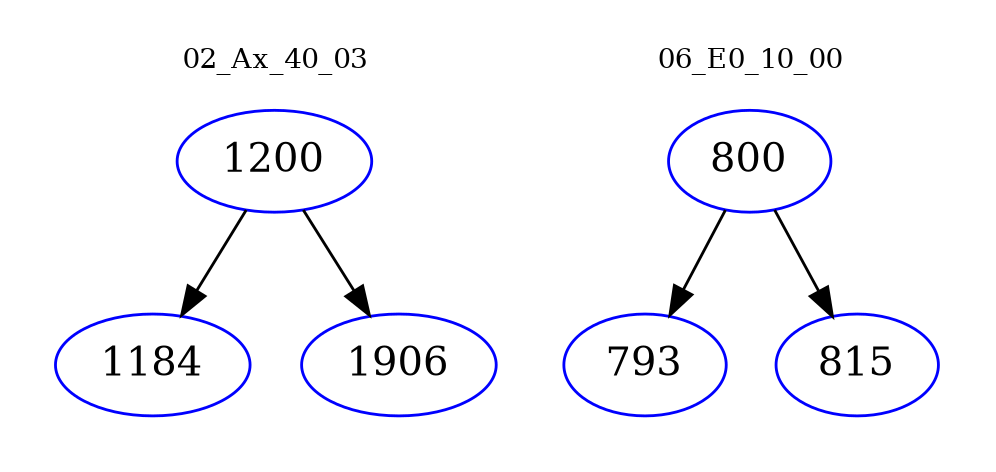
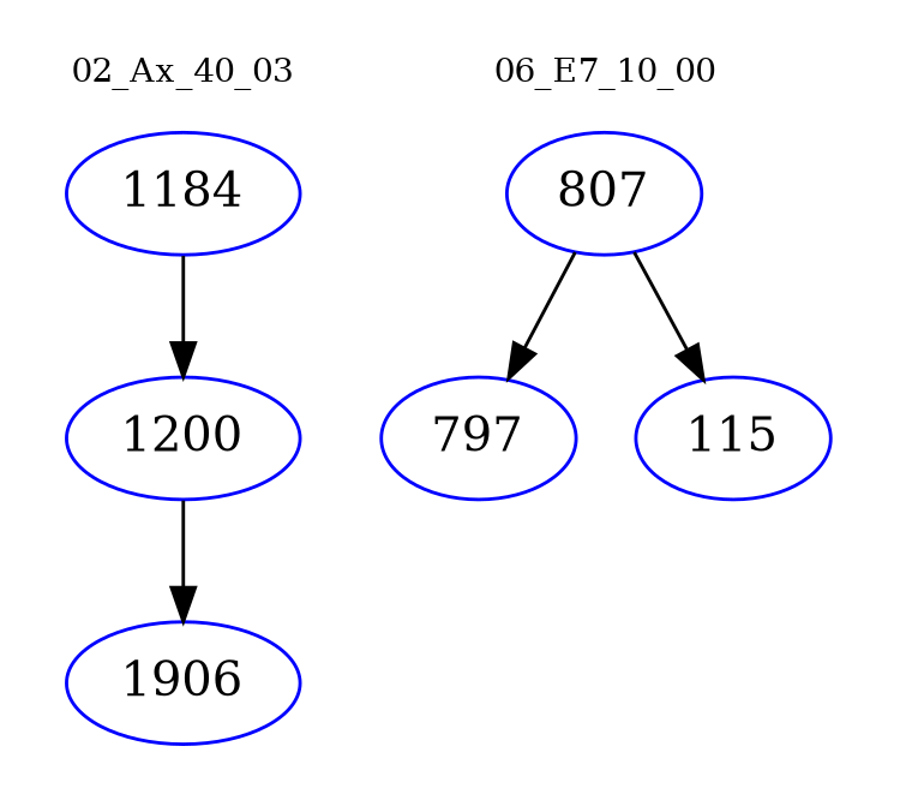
  digraph {
    node [color=blue]
    edge [color=black]
    n1 [label=1200]
    n2 [label=1184]
    n3 [label=1906]
-   n4 [label=800]
-   n5 [label=793]
-   n6 [label=815]
+   n4 [label=807]
+   n5 [label=797]
+   n6 [label=115]
    subgraph cluster_1 {
      color=white
      fontsize=10
      label="02_Ax_40_03"
      n1
      n2
      n3
    }
    subgraph cluster_2 {
      color=white
      fontsize=10
-     label="06_E0_10_00"
+     label="06_E7_10_00"
      n4
      n5
      n6
    }
-   n1 -> n2
+   n2 -> n1
    n1 -> n3
    n4 -> n5
    n4 -> n6
  }
